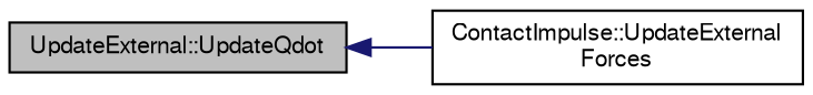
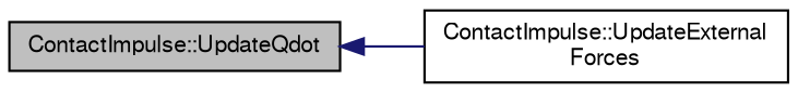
  digraph {
    rankdir=LR
    node [color=black fontname=FreeSans fontsize=10 shape=record style=filled]
-   n1 [fillcolor=grey75 fontcolor=black height=0.2 label="UpdateExternal::UpdateQdot" width=0.4]
+   n1 [fillcolor=grey75 fontcolor=black height=0.2 label="ContactImpulse::UpdateQdot" width=0.4]
    n2 [fillcolor=white height=0.2 label="ContactImpulse::UpdateExternal\lForces" width=0.4]
    n1 -> n2 [color=midnightblue dir=back fontname=FreeSans fontsize=10 labelfontname=FreeSans labelfontsize=10 style=solid]
  }
